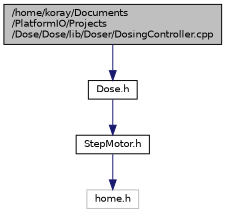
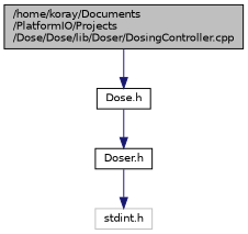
  digraph {
    node [color=black fillcolor=white fontname=Helvetica fontsize=10 shape=record style=filled]
    edge [color=midnightblue fontname=Helvetica fontsize=10 labelfontname=Helvetica labelfontsize=10 style=solid]
    n1 [fillcolor=grey75 fontcolor=black height=0.2 label="/home/koray/Documents\l/PlatformIO/Projects\l/Dose/Dose/lib/Doser/DosingController.cpp" width=0.4]
    n2 [height=0.2 label="Dose.h" width=0.4]
-   n3 [height=0.2 label="StepMotor.h" width=0.4]
-   n4 [color=grey75 height=0.2 label="home.h" width=0.4]
+   n3 [height=0.2 label="Doser.h" width=0.4]
+   n4 [color=grey75 height=0.2 label="stdint.h" width=0.4]
    n1 -> n2
    n2 -> n3
    n3 -> n4
  }
